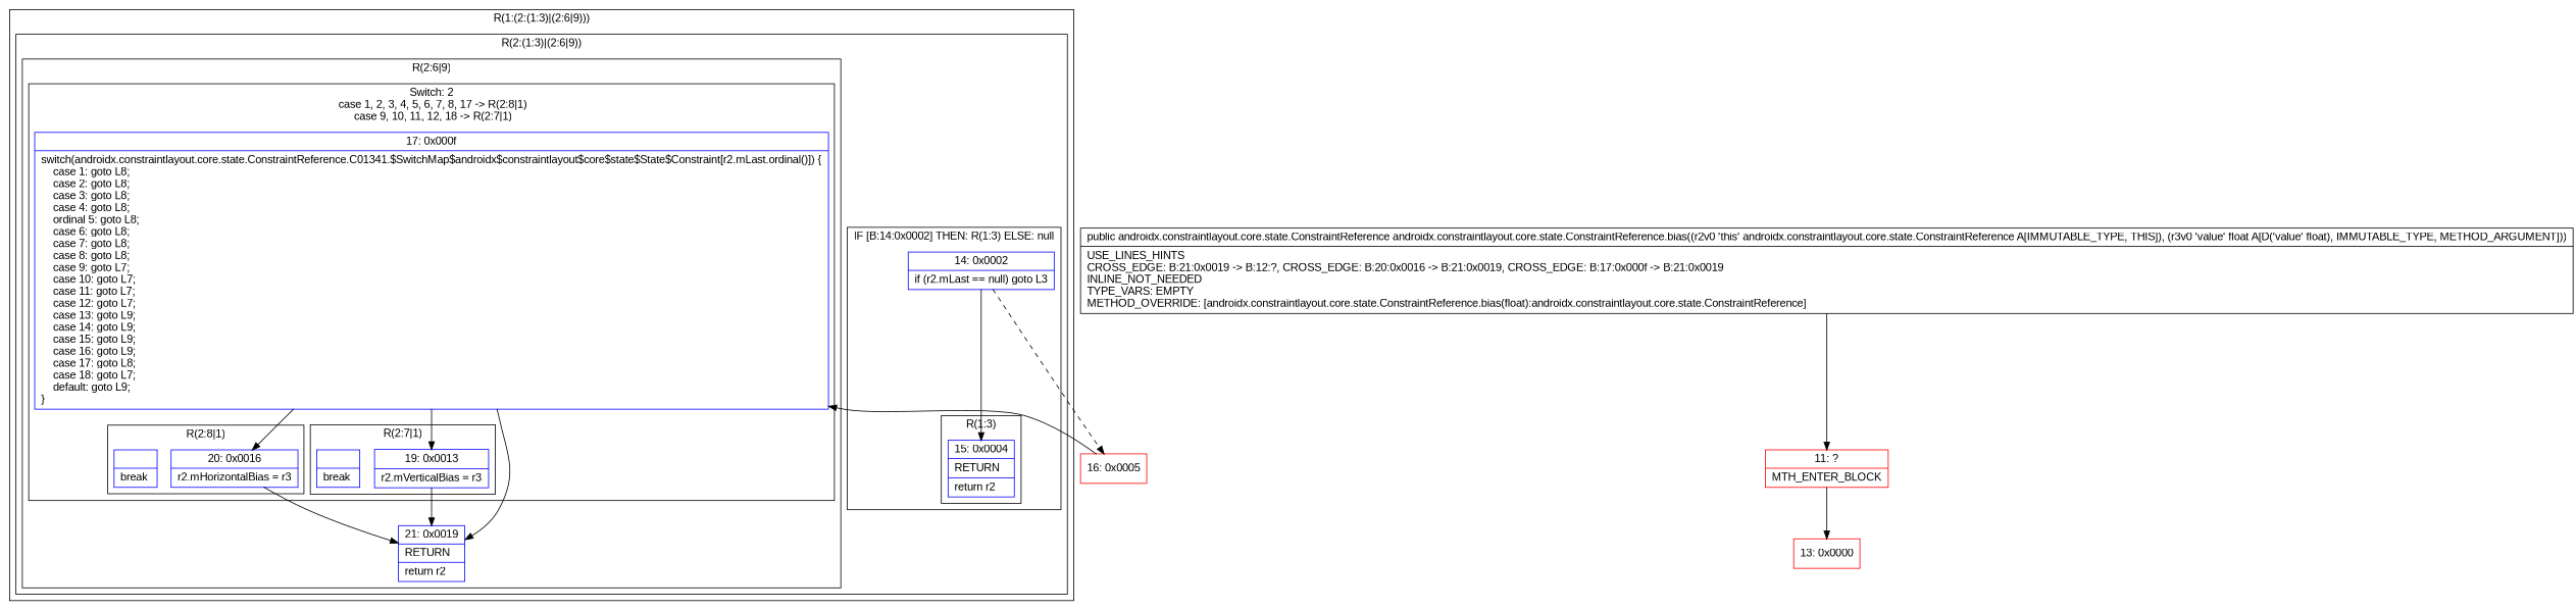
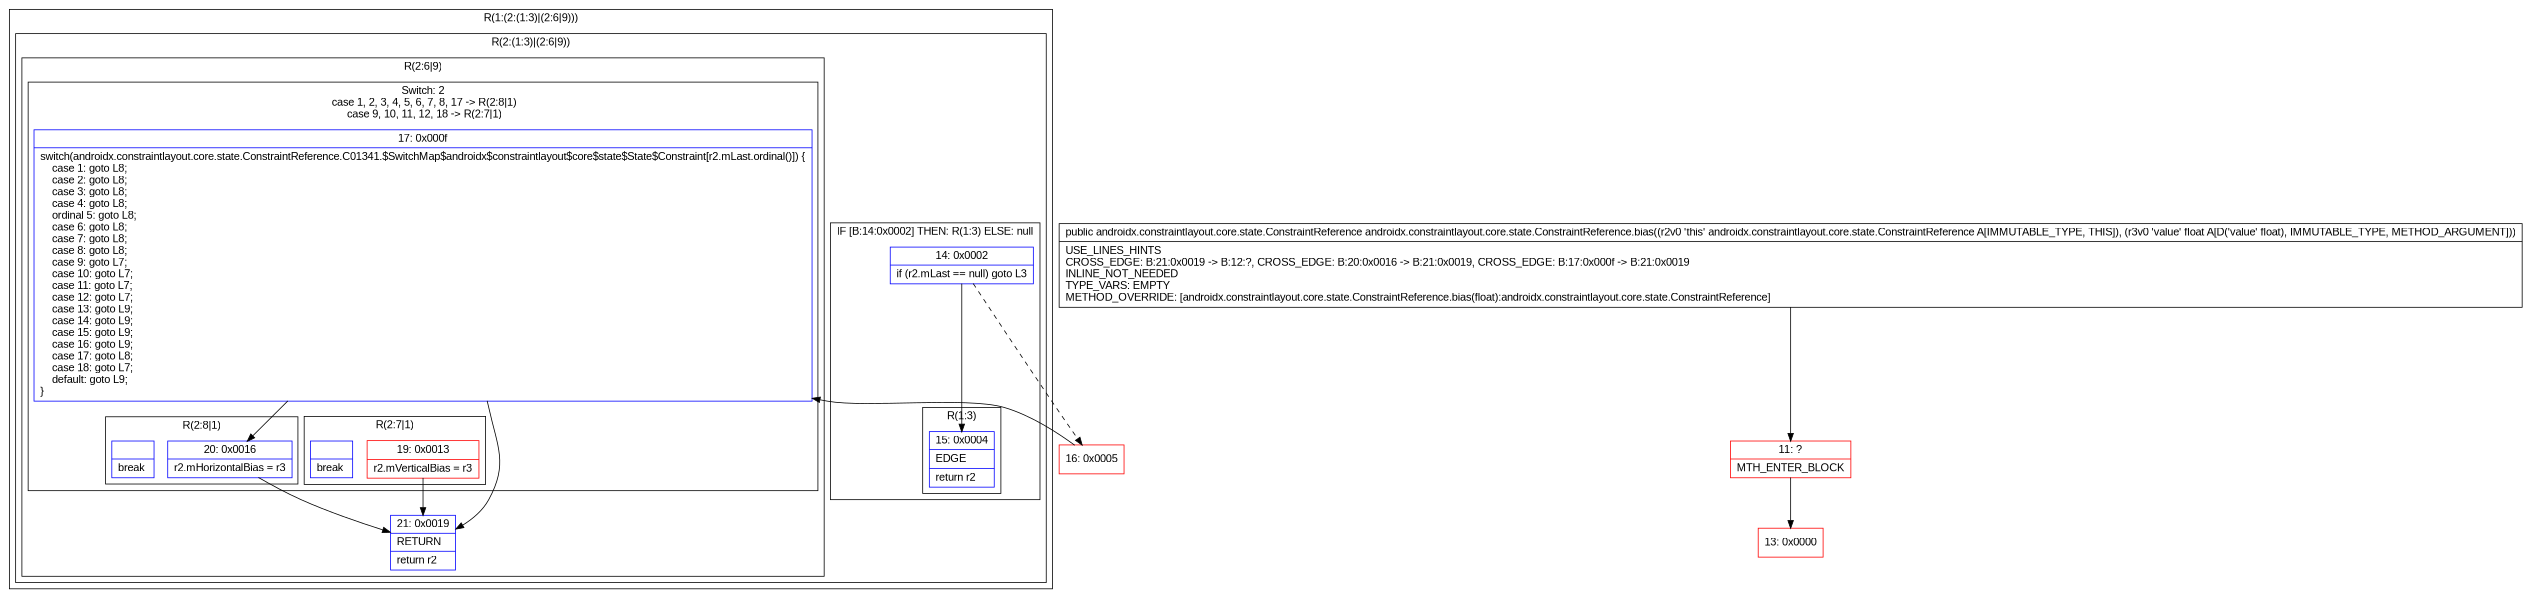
  digraph {
    fontname="Liberation Sans"
    node [color=blue fontname="Liberation Sans" shape=record]
    edge [fontname="Liberation Sans"]
-   n1 [label="{15\:\ 0x0004|RETURN\l|return r2\l}"]
+   n1 [label="{15\:\ 0x0004|EDGE\l|return r2\l}"]
    n2 [label="{14\:\ 0x0002|if (r2.mLast == null) goto L3\l}"]
    n3 [label="{20\:\ 0x0016|r2.mHorizontalBias = r3\l}"]
    n4 [label="{|break\l}"]
-   n5 [label="{19\:\ 0x0013|r2.mVerticalBias = r3\l}"]
+   n5 [color=red label="{19\:\ 0x0013|r2.mVerticalBias = r3\l}"]
    n6 [label="{|break\l}"]
    n7 [label="{17\:\ 0x000f|switch(androidx.constraintlayout.core.state.ConstraintReference.C01341.$SwitchMap$androidx$constraintlayout$core$state$State$Constraint[r2.mLast.ordinal()]) \{\l    case 1: goto L8;\l    case 2: goto L8;\l    case 3: goto L8;\l    case 4: goto L8;\l    ordinal 5: goto L8;\l    case 6: goto L8;\l    case 7: goto L8;\l    case 8: goto L8;\l    case 9: goto L7;\l    case 10: goto L7;\l    case 11: goto L7;\l    case 12: goto L7;\l    case 13: goto L9;\l    case 14: goto L9;\l    case 15: goto L9;\l    case 16: goto L9;\l    case 17: goto L8;\l    case 18: goto L7;\l    default: goto L9;\l\}\l}"]
    n8 [label="{21\:\ 0x0019|RETURN\l|return r2\l}"]
    n9 [color=red label="{16\:\ 0x0005}"]
    n10 [color=red label="{11\:\ ?|MTH_ENTER_BLOCK\l}"]
    n11 [color=red label="{13\:\ 0x0000}"]
    n12 [label="{public androidx.constraintlayout.core.state.ConstraintReference androidx.constraintlayout.core.state.ConstraintReference.bias((r2v0 'this' androidx.constraintlayout.core.state.ConstraintReference A[IMMUTABLE_TYPE, THIS]), (r3v0 'value' float A[D('value' float), IMMUTABLE_TYPE, METHOD_ARGUMENT]))  | USE_LINES_HINTS\lCROSS_EDGE: B:21:0x0019 \-\> B:12:?, CROSS_EDGE: B:20:0x0016 \-\> B:21:0x0019, CROSS_EDGE: B:17:0x000f \-\> B:21:0x0019\lINLINE_NOT_NEEDED\lTYPE_VARS: EMPTY\lMETHOD_OVERRIDE: [androidx.constraintlayout.core.state.ConstraintReference.bias(float):androidx.constraintlayout.core.state.ConstraintReference]\l}" color=""]
    subgraph cluster_1 {
      label="R(1:(2:(1:3)|(2:6|9)))"
      subgraph cluster_2 {
        label="R(2:(1:3)|(2:6|9))"
        subgraph cluster_3 {
          label="IF [B:14:0x0002] THEN: R(1:3) ELSE: null"
          n2
          subgraph cluster_4 {
            label="R(1:3)"
            n1
          }
        }
        subgraph cluster_5 {
          label="R(2:6|9)"
          n8
          subgraph cluster_6 {
            label="Switch: 2\n case 1, 2, 3, 4, 5, 6, 7, 8, 17 -> R(2:8|1)\n case 9, 10, 11, 12, 18 -> R(2:7|1)"
            n7
            subgraph cluster_7 {
              label="R(2:8|1)"
              n3
              n4
            }
            subgraph cluster_8 {
              label="R(2:7|1)"
              n5
              n6
            }
          }
        }
      }
    }
    n2 -> n1
    n2 -> n9 [style=dashed]
    n3 -> n8
    n5 -> n8
    n7 -> n3
-   n7 -> n5
    n7 -> n8
    n9 -> n7
    n10 -> n11
    n12 -> n10
  }
